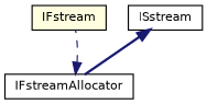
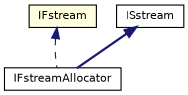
  digraph {
    node [color=black fillcolor=white fontname=Helvetica fontsize=10 shape=record style=filled]
    edge [color=midnightblue dir=back fontname=Helvetica fontsize=10 labelfontname=Helvetica labelfontsize=10]
    n1 [fillcolor=lightyellow fontcolor=black height=0.2 label=IFstream width=0.4]
    n2 [height=0.2 label=IFstreamAllocator width=0.4]
    n3 [height=0.2 label=ISstream width=0.4]
-   n2 -> n1 [style=dashed]
+   n1 -> n2 [style=dashed]
    n3 -> n2 [style=bold]
  }
